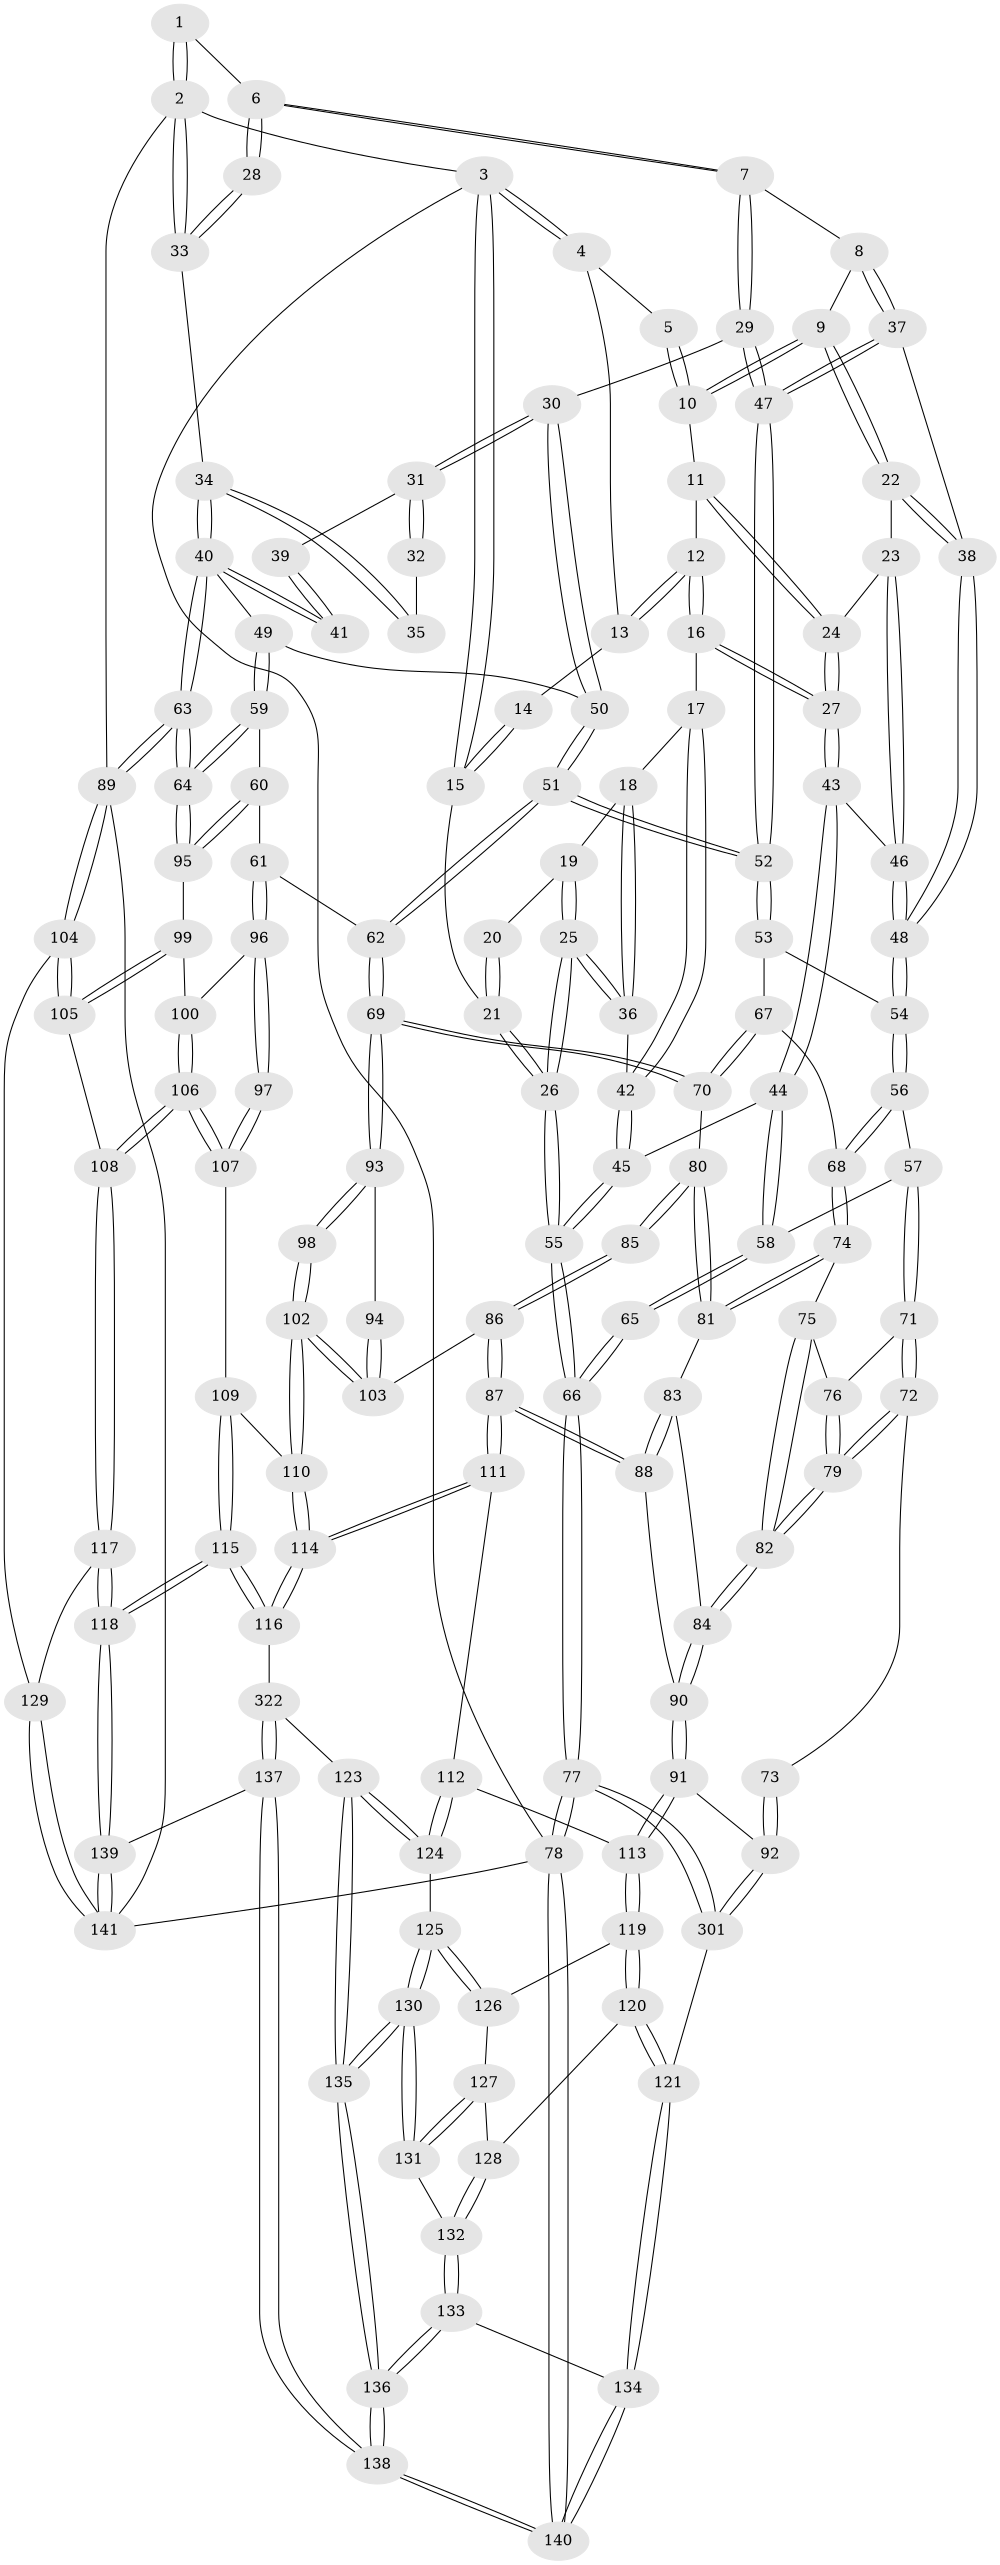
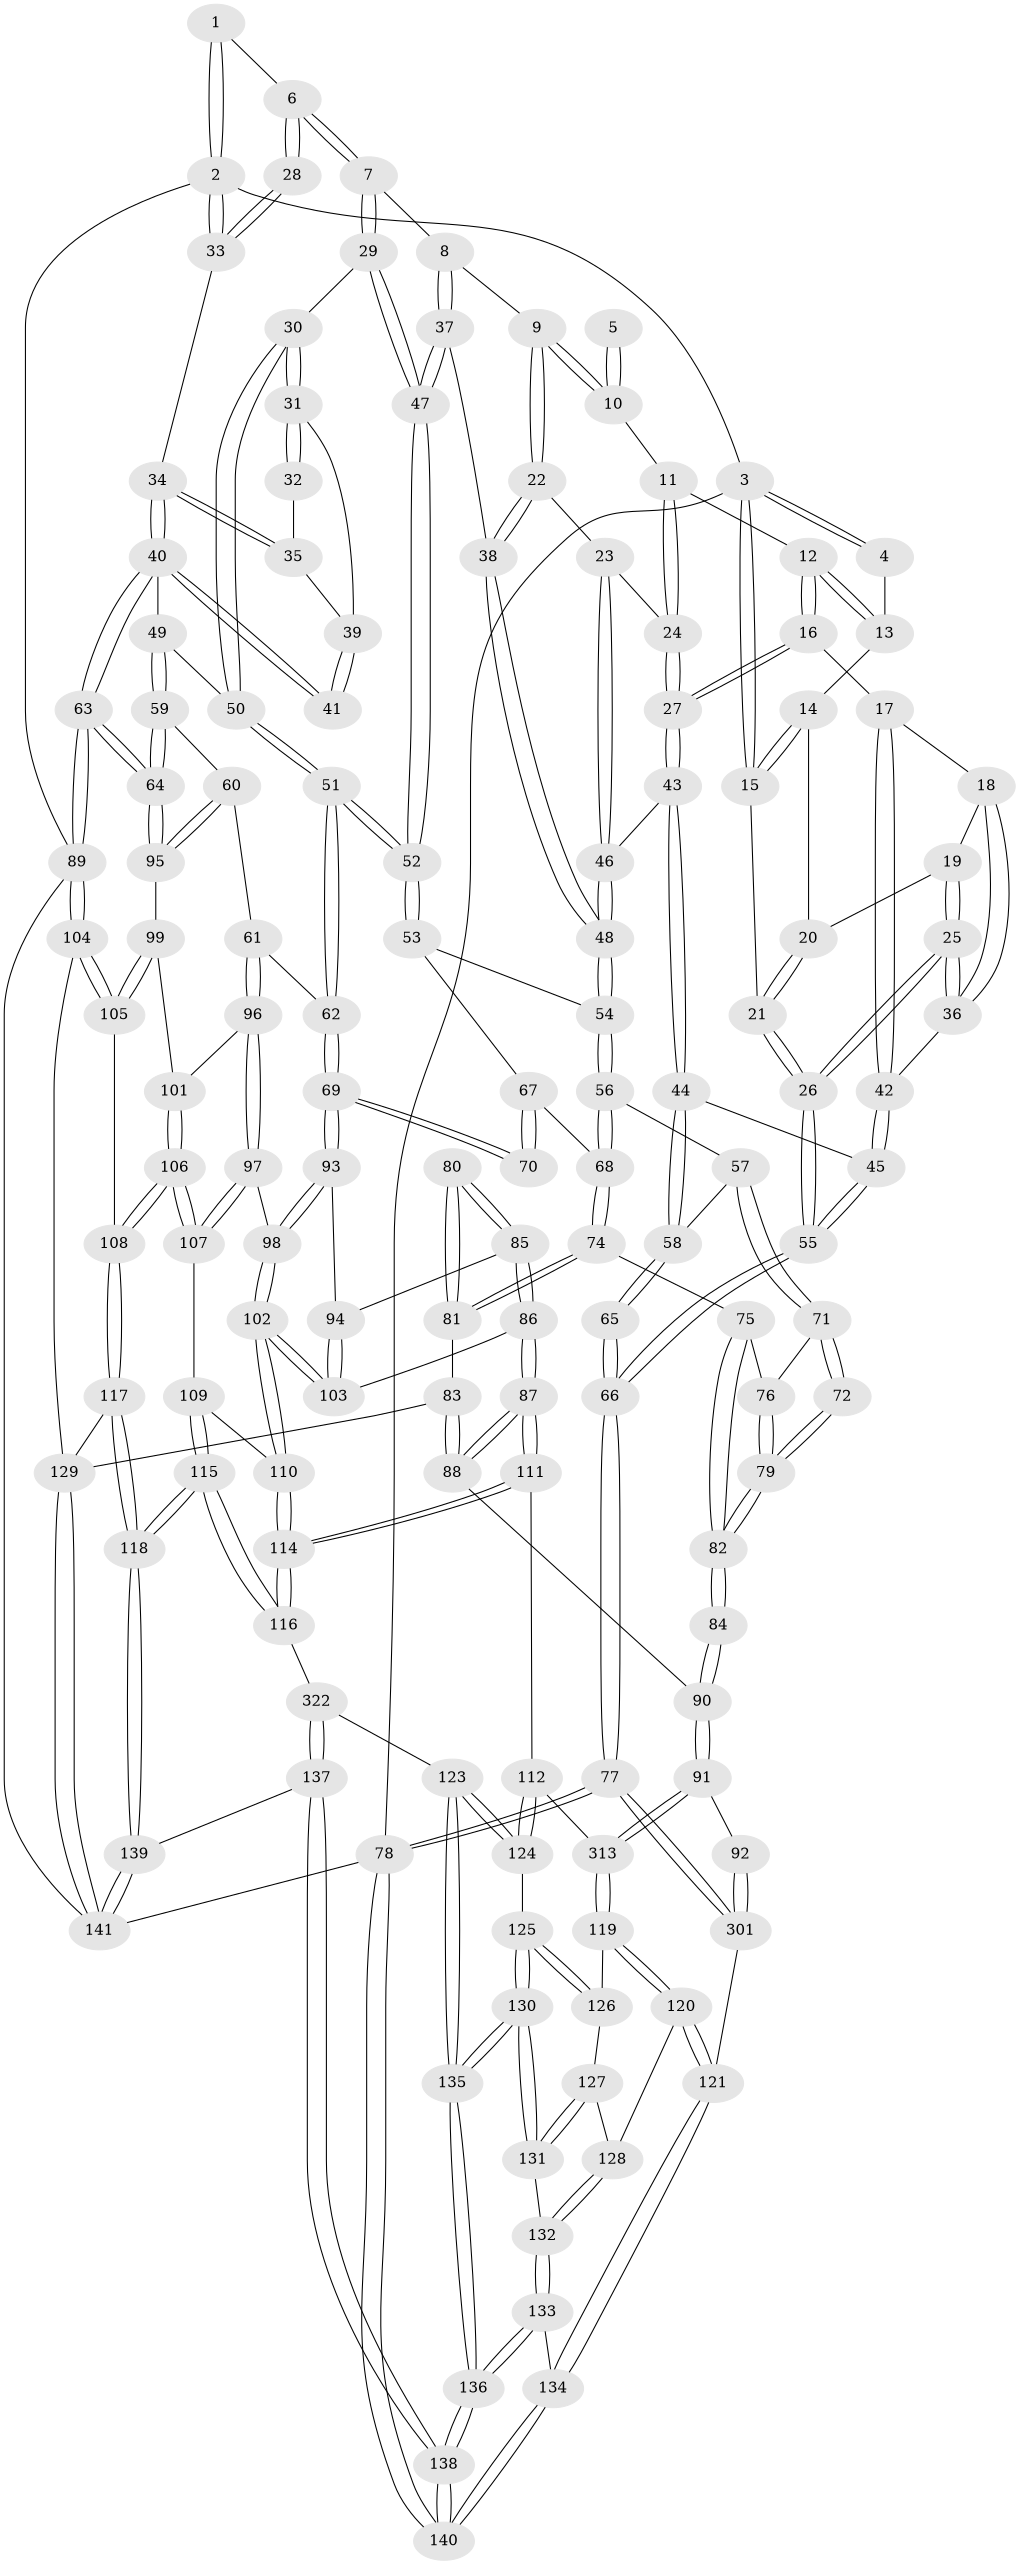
  graph {
    node [color=gray90 style=filled]
    1
    2
    6
    3
    33
    89
    7
    28
    4
    15
    78
    34
    141
    104
    5
    13
    21
    140
    10
    14
    11
    8
    29
    9
    37
    30
    47
    22
    38
    23
    12
    24
    16
    27
    17
    20
    26
    18
    42
    43
    19
    36
    45
    25
    55
    46
    48
    66
    44
    31
    50
    52
    32
    39
    51
    35
    41
    40
    63
    49
    54
    64
    59
    58
    65
    53
    56
    60
    62
    69
    67
    68
    70
    57
    77
    71
    74
    72
    76
    61
    95
    96
    99
    97
-   100
+   100 [label=101]
    93
-   73
    92
    n89 [label=301]
    80
    75
    81
    94
    98
    85
    79
    82
    83
    84
    121
    86
    88
    90
    91
    87
    103
    111
    114
    112
    105
    129
-   113
+   113 [label=313]
    119
    102
    107
    106
    109
    110
    108
    134
    117
    115
    118
    116
    124
    125
    120
    126
    n129 [label=322]
    139
    123
    137
    128
    127
    132
    135
    138
    136
    130
    131
    133
    1 -- 2
    1 -- 2
    1 -- 6
    2 -- 3
    2 -- 33
    2 -- 33
    2 -- 89
    6 -- 7
    6 -- 7
    6 -- 28
    6 -- 28
    3 -- 4
    3 -- 4
    3 -- 15
    3 -- 15
    3 -- 78
    33 -- 34
    89 -- 141
    89 -- 104
    89 -- 104
    7 -- 8
    7 -- 29
    7 -- 29
    28 -- 33
    28 -- 33
-   4 -- 5
    4 -- 13
    15 -- 21
    78 -- 141
    78 -- 140
    78 -- 140
    34 -- 35
    34 -- 35
    34 -- 40
    34 -- 40
    104 -- 105
    104 -- 105
    104 -- 129
    5 -- 10
    5 -- 10
    13 -- 14
    21 -- 26
    21 -- 26
    10 -- 11
    14 -- 15
    14 -- 15
+   14 -- 20
    11 -- 12
    11 -- 24
    11 -- 24
    8 -- 9
    8 -- 37
    8 -- 37
    29 -- 30
    29 -- 47
    29 -- 47
    9 -- 10
    9 -- 10
    9 -- 22
    9 -- 22
    37 -- 47
    37 -- 47
    37 -- 38
    30 -- 31
    30 -- 31
    30 -- 50
    30 -- 50
    47 -- 52
    47 -- 52
    22 -- 38
    22 -- 38
    22 -- 23
    38 -- 48
    38 -- 48
    23 -- 24
    23 -- 46
    23 -- 46
    12 -- 13
    12 -- 13
    12 -- 16
    12 -- 16
    24 -- 27
    24 -- 27
    16 -- 27
    16 -- 27
    16 -- 17
    27 -- 43
    27 -- 43
    17 -- 18
    17 -- 42
    17 -- 42
    20 -- 21
    20 -- 21
    26 -- 55
    26 -- 55
    18 -- 19
    18 -- 36
    18 -- 36
    42 -- 45
    42 -- 45
    43 -- 46
    43 -- 44
    43 -- 44
    19 -- 20
    19 -- 25
    19 -- 25
    36 -- 42
    45 -- 55
    45 -- 55
    25 -- 26
    25 -- 26
    25 -- 36
    25 -- 36
    55 -- 66
    55 -- 66
    46 -- 48
    46 -- 48
    48 -- 54
    48 -- 54
    66 -- 77
    66 -- 77
    44 -- 45
    44 -- 58
    44 -- 58
    31 -- 32
    31 -- 32
    31 -- 39
    50 -- 51
    50 -- 51
    52 -- 53
    52 -- 53
    32 -- 35
    39 -- 41
    39 -- 41
    51 -- 52
    51 -- 52
    51 -- 62
    51 -- 62
+   35 -- 39
    40 -- 41
    40 -- 41
    40 -- 63
    40 -- 63
    40 -- 49
    63 -- 89
    63 -- 89
    63 -- 64
    63 -- 64
    49 -- 50
    49 -- 59
    49 -- 59
    54 -- 56
    54 -- 56
    64 -- 95
    64 -- 95
    59 -- 64
    59 -- 64
    59 -- 60
    58 -- 65
    58 -- 65
    65 -- 66
    65 -- 66
    53 -- 54
    53 -- 67
    56 -- 68
    56 -- 68
    56 -- 57
    60 -- 61
    60 -- 95
    60 -- 95
    62 -- 69
    62 -- 69
    69 -- 70
    69 -- 70
    69 -- 93
    69 -- 93
    67 -- 68
    67 -- 70
    67 -- 70
    68 -- 74
    68 -- 74
-   70 -- 80
    57 -- 58
    57 -- 71
    57 -- 71
    77 -- 78
    77 -- 78
    77 -- n89
    77 -- n89
    71 -- 72
    71 -- 72
    71 -- 76
    74 -- 75
    74 -- 81
    74 -- 81
-   72 -- 73
    72 -- 79
    72 -- 79
    76 -- 79
    76 -- 79
    61 -- 62
    61 -- 96
    61 -- 96
    95 -- 99
    96 -- 97
    96 -- 97
    96 -- 100
    99 -- 100
    99 -- 105
    99 -- 105
+   97 -- 98
    97 -- 107
    97 -- 107
    100 -- 106
    100 -- 106
    93 -- 94
    93 -- 98
    93 -- 98
-   73 -- 92
-   73 -- 92
    92 -- n89
    92 -- n89
    n89 -- 121
    80 -- 81
    80 -- 81
    80 -- 85
    80 -- 85
    75 -- 76
    75 -- 82
    75 -- 82
    81 -- 83
    94 -- 103
    94 -- 103
    98 -- 102
    98 -- 102
+   85 -- 94
    85 -- 86
    85 -- 86
    79 -- 82
    79 -- 82
    82 -- 84
    82 -- 84
-   83 -- 84
+   83 -- 129
    83 -- 88
    83 -- 88
    84 -- 90
    84 -- 90
    121 -- 134
    121 -- 134
    86 -- 87
    86 -- 87
    86 -- 103
    88 -- 90
    90 -- 91
    90 -- 91
    91 -- 92
    91 -- 113
    91 -- 113
    87 -- 88
    87 -- 88
    87 -- 111
    87 -- 111
    111 -- 114
    111 -- 114
    111 -- 112
    114 -- 116
    114 -- 116
    112 -- 113
    112 -- 124
    112 -- 124
    105 -- 108
    129 -- 141
    129 -- 141
    113 -- 119
    113 -- 119
    119 -- 120
    119 -- 120
    119 -- 126
    102 -- 103
    102 -- 103
    102 -- 110
    102 -- 110
    107 -- 109
    106 -- 107
    106 -- 107
    106 -- 108
    106 -- 108
    109 -- 110
    109 -- 115
    109 -- 115
    110 -- 114
    110 -- 114
    108 -- 117
    108 -- 117
    134 -- 140
    134 -- 140
    117 -- 129
    117 -- 118
    117 -- 118
    115 -- 118
    115 -- 118
    115 -- 116
    115 -- 116
    118 -- 139
    118 -- 139
    116 -- n129
    124 -- 125
    125 -- 126
    125 -- 126
    125 -- 130
    125 -- 130
    120 -- 121
    120 -- 121
    120 -- 128
    126 -- 127
    n129 -- 123
    n129 -- 137
    n129 -- 137
    139 -- 141
    139 -- 141
    123 -- 124
    123 -- 124
    123 -- 135
    123 -- 135
    137 -- 139
    137 -- 138
    137 -- 138
    128 -- 132
    128 -- 132
    127 -- 128
    127 -- 131
    127 -- 131
    132 -- 133
    132 -- 133
    135 -- 136
    135 -- 136
    138 -- 140
    138 -- 140
    136 -- 138
    136 -- 138
    130 -- 135
    130 -- 135
    130 -- 131
    130 -- 131
    131 -- 132
    133 -- 134
    133 -- 136
    133 -- 136
  }
